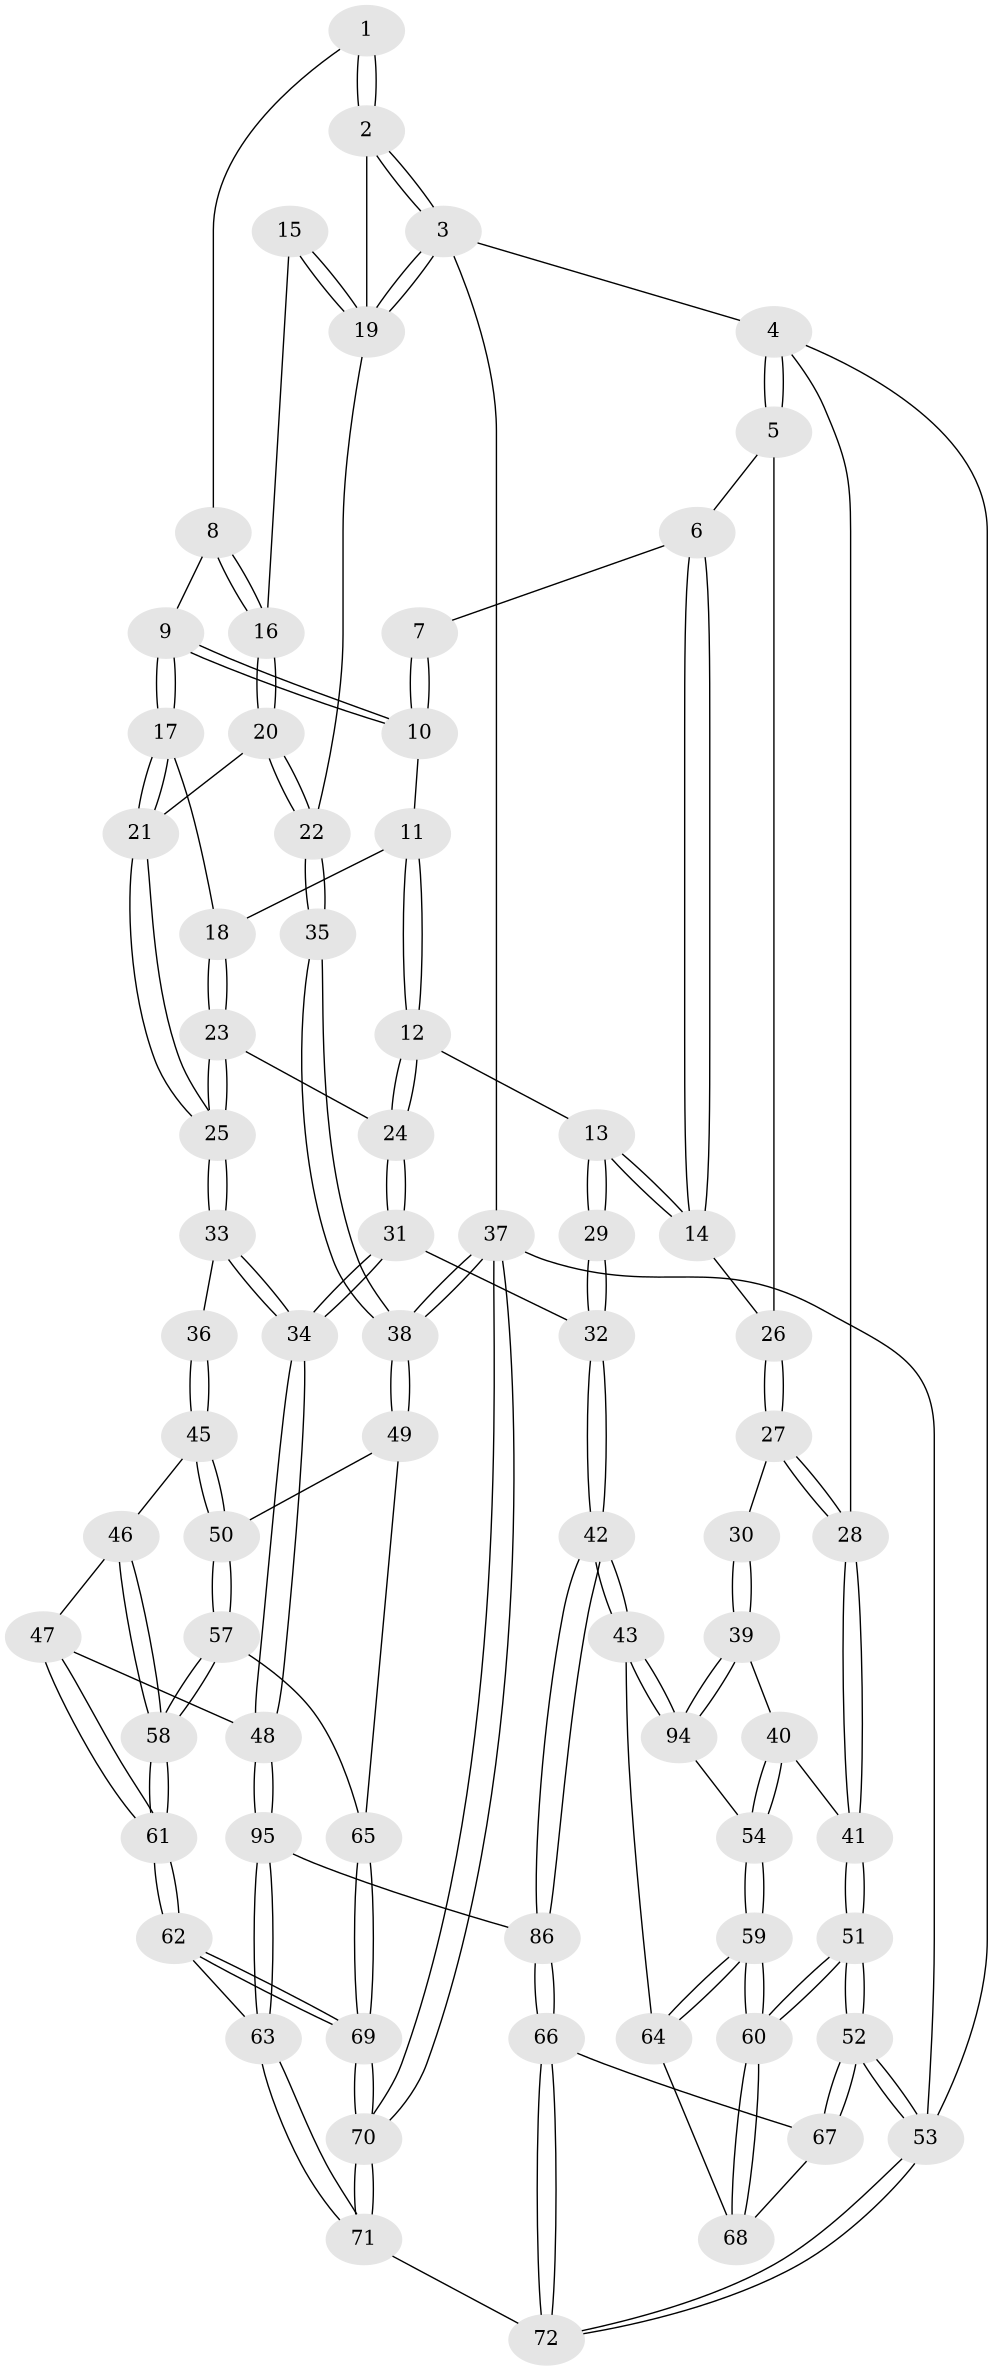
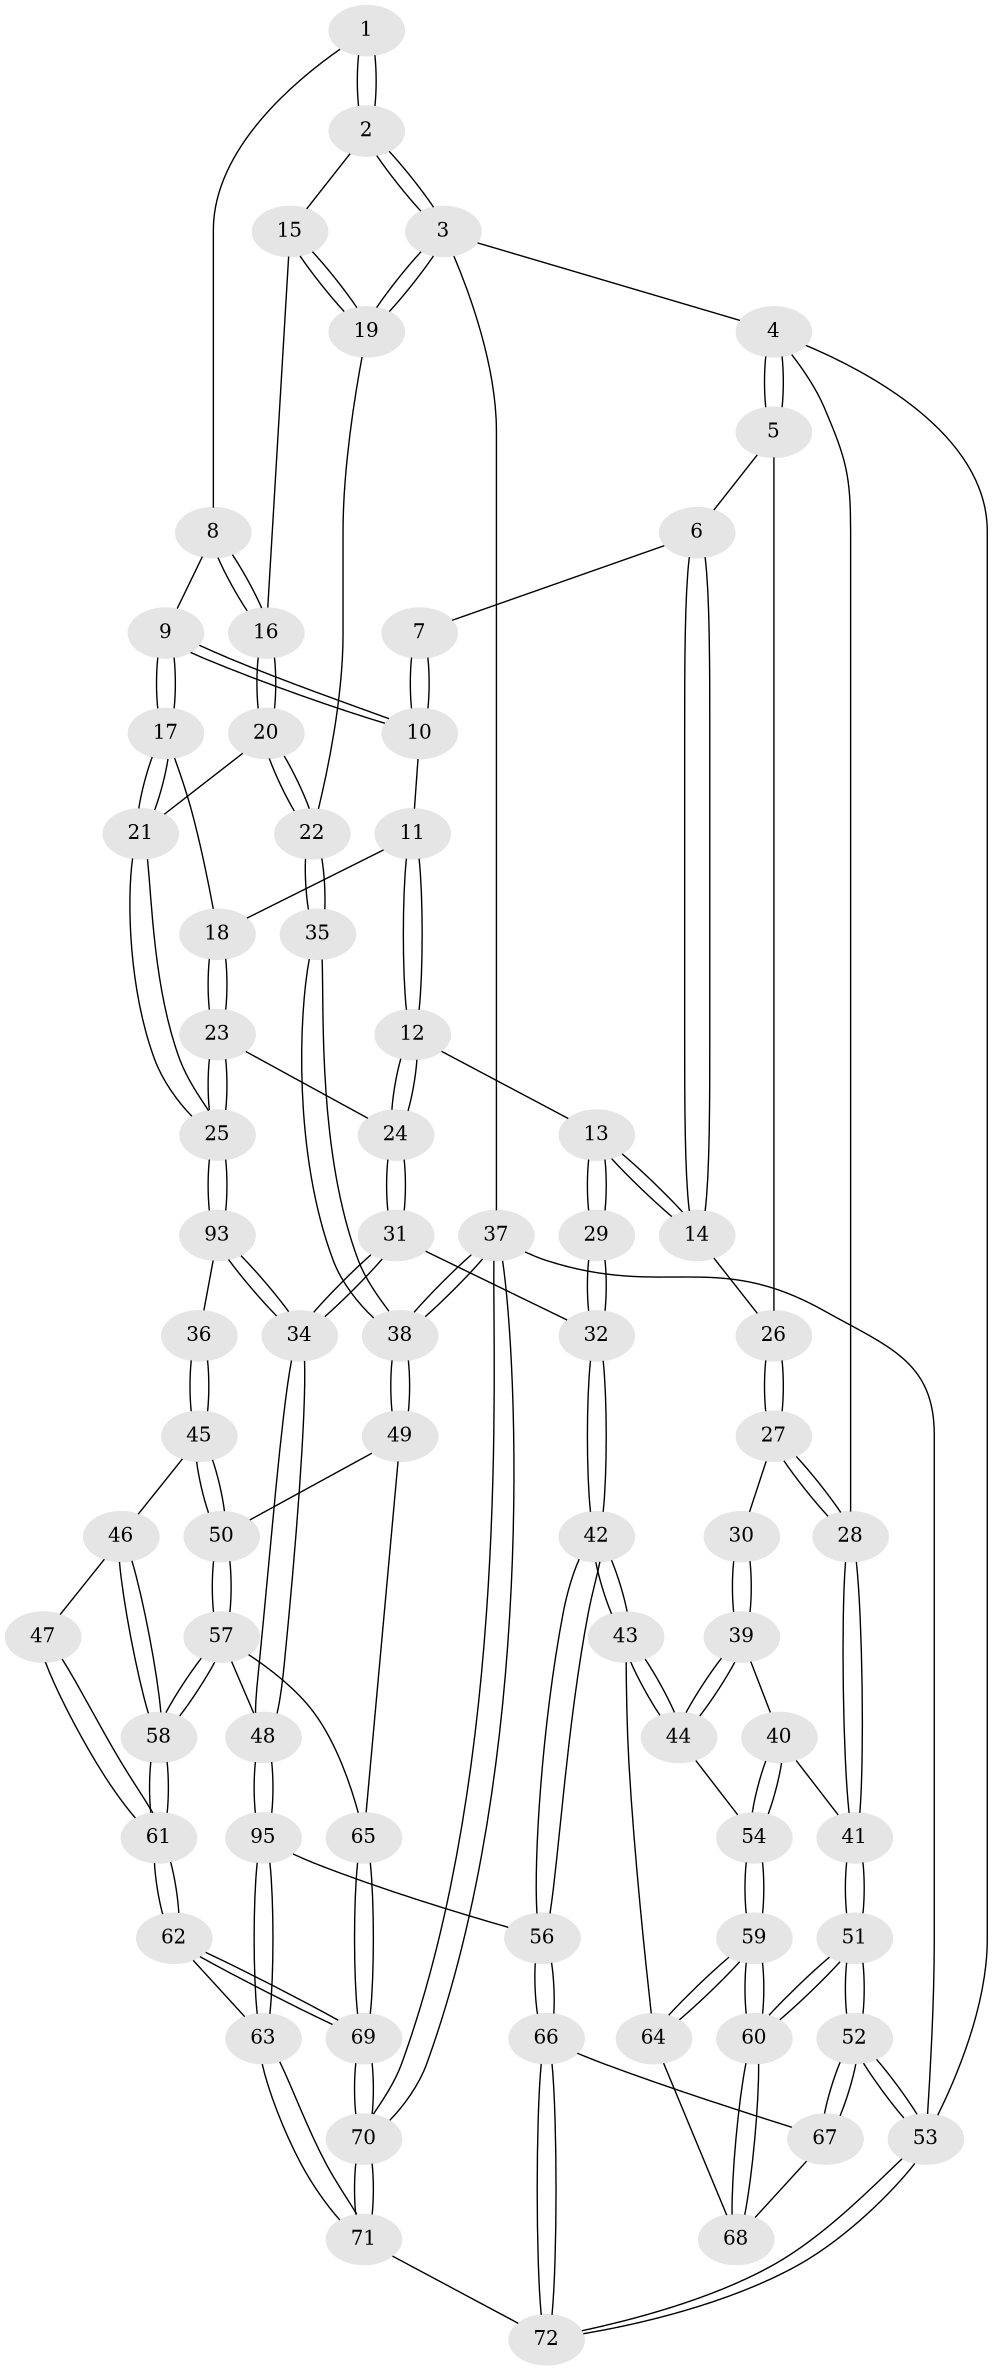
  graph {
    node [color=gray90 style=filled]
    1
    2
    8
    3
    15
    9
    16
    4
    19
    37
    5
    28
    53
    22
    38
    70
    6
    26
    41
    72
    7
    14
    27
    10
    11
    17
    20
    18
    21
    12
    13
    24
    23
    29
    31
    32
    25
    35
-   33
+   33 [label=93]
    34
    36
    30
    39
    51
    42
    40
-   44 [label=94]
+   44
    48
    43
-   56 [label=86]
+   56
    45
    n52 [label=95]
    49
    46
    50
    71
    65
    54
    59
    52
    60
    64
    66
    68
    47
    58
    57
    61
    62
    63
    69
    67
    1 -- 2
    1 -- 2
    1 -- 8
    2 -- 3
    2 -- 3
-   2 -- 19
+   2 -- 15
    8 -- 9
    8 -- 16
    8 -- 16
    3 -- 4
    3 -- 19
    3 -- 19
    3 -- 37
    15 -- 16
    15 -- 19
    15 -- 19
    9 -- 10
    9 -- 10
    9 -- 17
    9 -- 17
    16 -- 20
    16 -- 20
    4 -- 5
    4 -- 5
    4 -- 28
    4 -- 53
    19 -- 22
    37 -- 53
    37 -- 38
    37 -- 38
    37 -- 70
    37 -- 70
    5 -- 6
    5 -- 26
    28 -- 41
    28 -- 41
    53 -- 72
    53 -- 72
    22 -- 35
    22 -- 35
    38 -- 49
    38 -- 49
    70 -- 71
    70 -- 71
    6 -- 7
    6 -- 14
    6 -- 14
    26 -- 27
    26 -- 27
    41 -- 51
    41 -- 51
    7 -- 10
    7 -- 10
    14 -- 26
    27 -- 28
    27 -- 28
    27 -- 30
    10 -- 11
    11 -- 18
    11 -- 12
    11 -- 12
    17 -- 18
    17 -- 21
    17 -- 21
    20 -- 22
    20 -- 22
    20 -- 21
    18 -- 23
    18 -- 23
    21 -- 25
    21 -- 25
    12 -- 13
    12 -- 24
    12 -- 24
    13 -- 14
    13 -- 14
    13 -- 29
    13 -- 29
    24 -- 31
    24 -- 31
    23 -- 24
    23 -- 25
    23 -- 25
    29 -- 32
    29 -- 32
    31 -- 32
    31 -- 34
    31 -- 34
    32 -- 42
    32 -- 42
    25 -- 33
    25 -- 33
    35 -- 38
    35 -- 38
    33 -- 34
    33 -- 34
    33 -- 36
    34 -- 48
    34 -- 48
    36 -- 45
    36 -- 45
    30 -- 39
    30 -- 39
    39 -- 40
    39 -- 44
    39 -- 44
    51 -- 52
    51 -- 52
    51 -- 60
    51 -- 60
    42 -- 43
    42 -- 43
    42 -- 56
    42 -- 56
    40 -- 41
    40 -- 54
    40 -- 54
    44 -- 54
    48 -- n52
    48 -- n52
    43 -- 44
    43 -- 44
    43 -- 64
    56 -- 66
    56 -- 66
    45 -- 46
    45 -- 50
    45 -- 50
    n52 -- 56
    n52 -- 63
    n52 -- 63
    49 -- 50
    49 -- 65
    46 -- 47
    46 -- 58
    46 -- 58
    50 -- 57
    50 -- 57
    71 -- 72
    65 -- 69
    65 -- 69
    54 -- 59
    54 -- 59
    59 -- 60
    59 -- 60
    59 -- 64
    59 -- 64
    52 -- 53
    52 -- 53
    52 -- 67
    52 -- 67
    60 -- 68
    60 -- 68
    64 -- 68
    66 -- 72
    66 -- 72
    66 -- 67
-   47 -- 48
+   57 -- 48
    47 -- 61
    47 -- 61
    58 -- 61
    58 -- 61
    57 -- 65
    57 -- 58
    57 -- 58
    61 -- 62
    61 -- 62
    62 -- 63
    62 -- 69
    62 -- 69
    63 -- 71
    63 -- 71
    69 -- 70
    69 -- 70
    67 -- 68
  }
